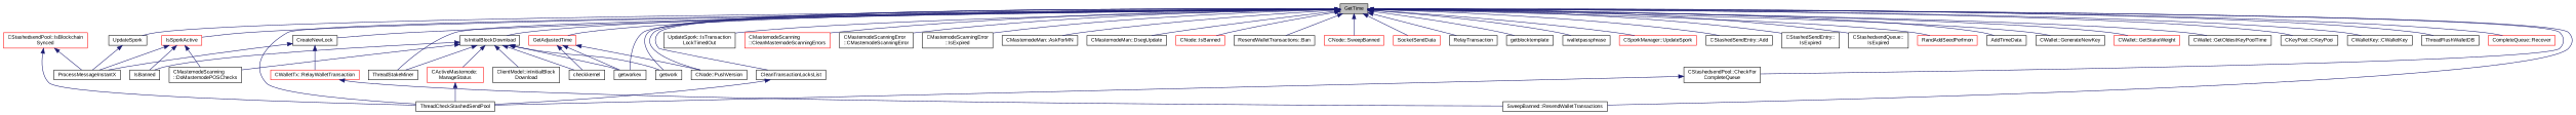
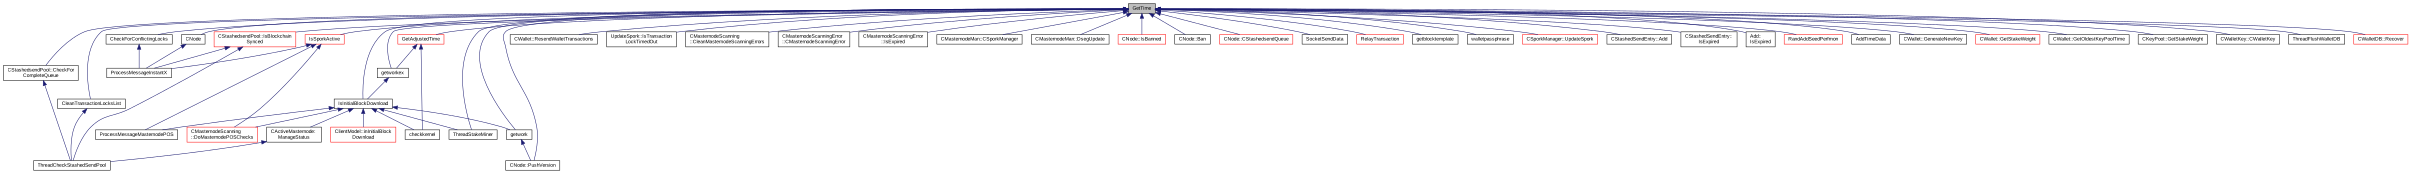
  digraph {
    fontname="Liberation Sans"
    rankdir=TB
    node [color=black fillcolor=white fontname="Liberation Sans" fontsize=10 shape=record style=filled]
    edge [color=midnightblue dir=back fontname="Liberation Sans" fontsize=10 labelfontname=Helvetica labelfontsize=10 style=solid]
    n1 [fillcolor=grey75 fontcolor=black height=0.2 label=GetTime width=0.4]
-   n2 [height=0.2 label=CreateNewLock width=0.4]
-   n3 [height=0.2 label="SweepBanned::ResendWalletTransactions" width=0.4]
-   n4 [height=0.2 label=UpdateSpork width=0.4]
+   n2 [height=0.2 label=CNode width=0.4]
+   n3 [height=0.2 label="CWallet::ResendWalletTransactions" width=0.4]
+   n4 [height=0.2 label=CheckForConflictingLocks width=0.4]
    n5 [height=0.2 label=CleanTransactionLocksList width=0.4]
    n6 [height=0.2 label="UpdateSpork::IsTransaction\lLockTimedOut" width=0.4]
    n7 [height=0.2 label=IsInitialBlockDownload width=0.4]
    n8 [height=0.2 label=ThreadStakeMiner width=0.4]
    n9 [height=0.2 label=getworkex width=0.4]
    n10 [height=0.2 label=getwork width=0.4]
-   n11 [color=red height=0.2 label="CMasternodeScanning\l::CleanMasternodeScanningErrors" width=0.4]
+   n11 [height=0.2 label="CMasternodeScanning\l::CleanMasternodeScanningErrors" width=0.4]
    n12 [height=0.2 label="CMasternodeScanningError\l::CMasternodeScanningError" width=0.4]
    n13 [height=0.2 label="CMasternodeScanningError\l::IsExpired" width=0.4]
-   n14 [height=0.2 label="CMasternodeMan::AskForMN" width=0.4]
+   n14 [height=0.2 label="CMasternodeMan::CSporkManager" width=0.4]
    n15 [height=0.2 label="CMasternodeMan::DsegUpdate" width=0.4]
    n16 [height=0.2 label="CNode::PushVersion" width=0.4]
    n17 [color=red height=0.2 label="CNode::IsBanned" width=0.4]
-   n18 [height=0.2 label="ResendWalletTransactions::Ban" width=0.4]
-   n19 [color=red height=0.2 label="CNode::SweepBanned" width=0.4]
-   n20 [color=red height=0.2 label=SocketSendData width=0.4]
-   n21 [height=0.2 label=RelayTransaction width=0.4]
+   n18 [height=0.2 label="CNode::Ban" width=0.4]
+   n19 [color=red height=0.2 label="CNode::CStashedsendQueue" width=0.4]
+   n20 [height=0.2 label=SocketSendData width=0.4]
+   n21 [color=red height=0.2 label=RelayTransaction width=0.4]
    n22 [height=0.2 label=getblocktemplate width=0.4]
    n23 [height=0.2 label=walletpassphrase width=0.4]
    n24 [color=red height=0.2 label=IsSporkActive width=0.4]
    n25 [color=red height=0.2 label="CSporkManager::UpdateSpork" width=0.4]
    n26 [color=red height=0.2 label="CStashedsendPool::IsBlockchain\lSynced" width=0.4]
    n27 [height=0.2 label="CStashedsendPool::CheckFor\lCompleteQueue" width=0.4]
    n28 [height=0.2 label="CStashedSendEntry::Add" width=0.4]
    n29 [height=0.2 label="CStashedSendEntry::\lIsExpired" width=0.4]
-   n30 [height=0.2 label="CStashedsendQueue::\lIsExpired" width=0.4]
+   n30 [height=0.2 label="Add::\lIsExpired" width=0.4]
    n31 [color=red height=0.2 label=RandAddSeedPerfmon width=0.4]
    n32 [color=red height=0.2 label=GetAdjustedTime width=0.4]
    n33 [height=0.2 label=AddTimeData width=0.4]
    n34 [height=0.2 label="CWallet::GenerateNewKey" width=0.4]
    n35 [color=red height=0.2 label="CWallet::GetStakeWeight" width=0.4]
    n36 [height=0.2 label="CWallet::GetOldestKeyPoolTime" width=0.4]
-   n37 [height=0.2 label="CKeyPool::CKeyPool" width=0.4]
+   n37 [height=0.2 label="CKeyPool::GetStakeWeight" width=0.4]
    n38 [height=0.2 label="CWalletKey::CWalletKey" width=0.4]
    n39 [height=0.2 label=ThreadFlushWalletDB width=0.4]
-   n40 [color=red height=0.2 label="CompleteQueue::Recover" width=0.4]
+   n40 [color=red height=0.2 label="CWalletDB::Recover" width=0.4]
    n41 [height=0.2 label=ProcessMessageInstantX width=0.4]
-   n42 [color=red height=0.2 label="CWalletTx::RelayWalletTransaction" width=0.4]
    n43 [height=0.2 label=ThreadCheckStashedSendPool width=0.4]
-   n44 [color=red height=0.2 label="CActiveMasternode::\lManageStatus" width=0.4]
-   n45 [height=0.2 label=IsBanned width=0.4]
-   n46 [height=0.2 label="CMasternodeScanning\l::DoMasternodePOSChecks" width=0.4]
-   n47 [height=0.2 label="ClientModel::inInitialBlock\lDownload" width=0.4]
+   n44 [height=0.2 label="CActiveMasternode::\lManageStatus" width=0.4]
+   n45 [height=0.2 label=ProcessMessageMasternodePOS width=0.4]
+   n46 [color=red height=0.2 label="CMasternodeScanning\l::DoMasternodePOSChecks" width=0.4]
+   n47 [color=red height=0.2 label="ClientModel::inInitialBlock\lDownload" width=0.4]
    n48 [height=0.2 label=checkkernel width=0.4]
    n1 -> n2
    n1 -> n3
    n1 -> n4
    n1 -> n5
    n1 -> n6
    n1 -> n7
    n1 -> n8
    n1 -> n9
    n1 -> n10
    n1 -> n11
    n1 -> n12
    n1 -> n13
    n1 -> n14
    n1 -> n15
    n1 -> n16
    n1 -> n17
    n1 -> n18
    n1 -> n19
    n1 -> n20
    n1 -> n21
    n1 -> n22
    n1 -> n23
    n1 -> n24
    n1 -> n25
-   n1 -> n43
+   n1 -> n26
    n1 -> n27
    n1 -> n28
    n1 -> n29
    n1 -> n30
    n1 -> n31
    n1 -> n32
    n1 -> n33
    n1 -> n34
    n1 -> n35
    n1 -> n36
    n1 -> n37
    n1 -> n38
    n1 -> n39
    n1 -> n40
    n2 -> n41
-   n2 -> n42
    n4 -> n41
    n5 -> n43
    n7 -> n8
-   n7 -> n9
+   n9 -> n7
    n7 -> n10
    n7 -> n44
    n7 -> n45
    n7 -> n46
    n7 -> n47
    n7 -> n48
    n24 -> n41
    n24 -> n45
    n24 -> n46
    n26 -> n41
    n26 -> n43
    n27 -> n43
    n32 -> n9
-   n32 -> n16
+   n10 -> n16
    n32 -> n48
-   n42 -> n3
    n44 -> n43
  }
